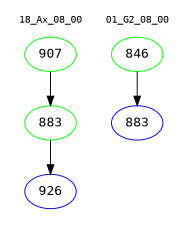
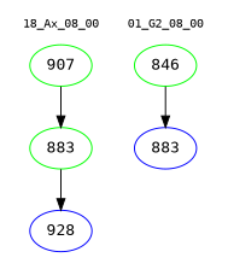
  digraph {
    fontname="DejaVu Sans Mono"
    node [color=green fontname="DejaVu Sans Mono"]
    edge [color=black fontname="DejaVu Sans Mono"]
    n1 [label=907]
    n2 [label=883]
-   n3 [color=blue label=926]
+   n3 [color=blue label=928]
    n4 [label=846]
    n5 [color=blue label=883]
    subgraph cluster_1 {
      color=white
      fontsize=10
      label="18_Ax_08_00"
      n1
      n2
      n3
    }
    subgraph cluster_2 {
      color=white
      fontsize=10
      label="01_G2_08_00"
      n4
      n5
    }
    n1 -> n2
    n2 -> n3
    n4 -> n5
  }
